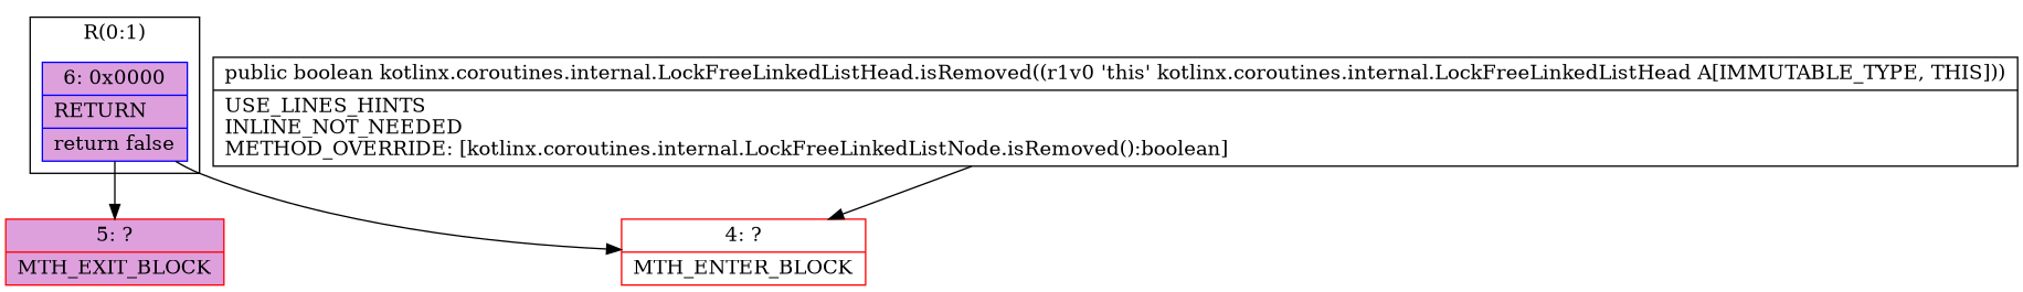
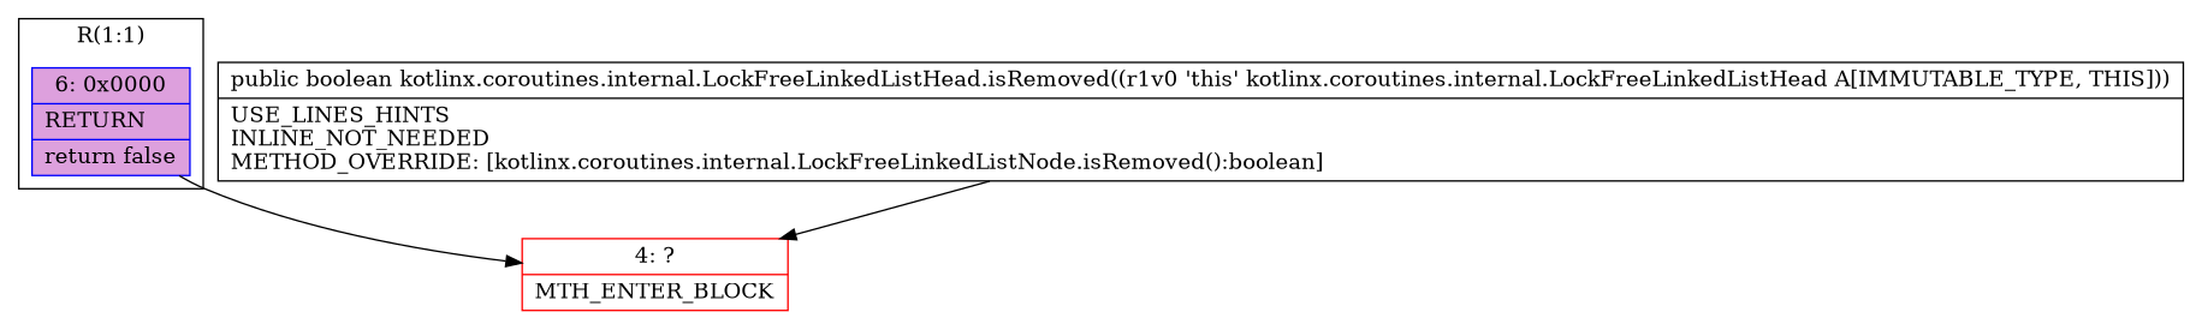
  digraph {
    node [color=red fillcolor=plum shape=record style=filled]
    n1 [color=blue label="{6\:\ 0x0000|RETURN\l|return false\l}"]
-   n2 [label="{5\:\ ?|MTH_EXIT_BLOCK\l}"]
    n3 [fillcolor=white label="{4\:\ ?|MTH_ENTER_BLOCK\l}"]
    n4 [fillcolor=white label="{public boolean kotlinx.coroutines.internal.LockFreeLinkedListHead.isRemoved((r1v0 'this' kotlinx.coroutines.internal.LockFreeLinkedListHead A[IMMUTABLE_TYPE, THIS]))  | USE_LINES_HINTS\lINLINE_NOT_NEEDED\lMETHOD_OVERRIDE: [kotlinx.coroutines.internal.LockFreeLinkedListNode.isRemoved():boolean]\l}" color=""]
    subgraph cluster_1 {
-     label="R(0:1)"
+     label="R(1:1)"
      n1
    }
-   n1 -> n2
    n1 -> n3
    n4 -> n3
  }
